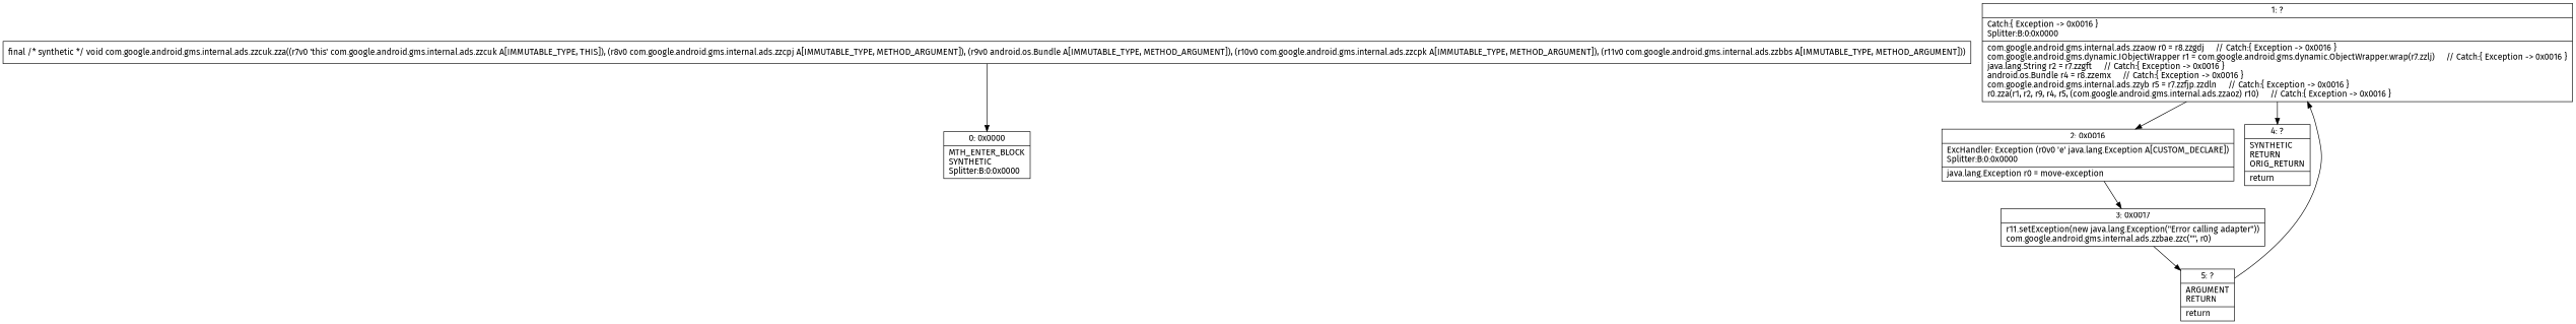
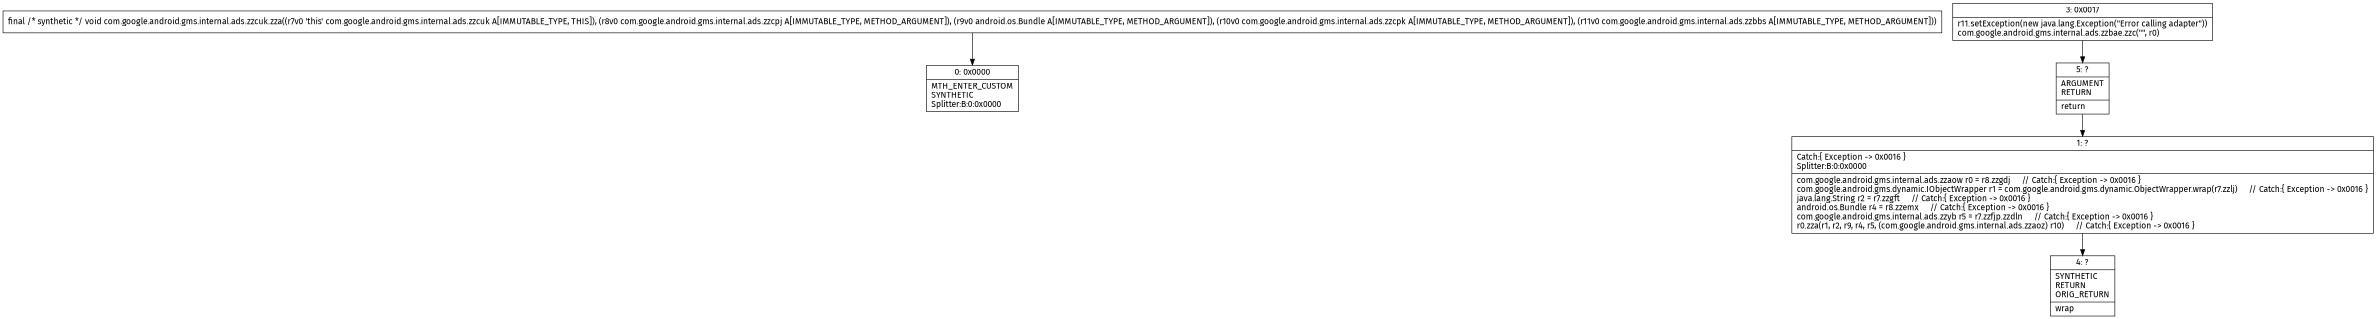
  digraph {
    fontname="Fira Sans"
    node [fontname="Fira Sans" shape=record]
    edge [fontname="Fira Sans"]
-   n1 [label="{0\:\ 0x0000|MTH_ENTER_BLOCK\lSYNTHETIC\lSplitter:B:0:0x0000\l}"]
+   n1 [label="{0\:\ 0x0000|MTH_ENTER_CUSTOM\lSYNTHETIC\lSplitter:B:0:0x0000\l}"]
    n2 [label="{1\:\ ?|Catch:\{ Exception \-\> 0x0016 \}\lSplitter:B:0:0x0000\l|com.google.android.gms.internal.ads.zzaow r0 = r8.zzgdj     \/\/ Catch:\{ Exception \-\> 0x0016 \}\lcom.google.android.gms.dynamic.IObjectWrapper r1 = com.google.android.gms.dynamic.ObjectWrapper.wrap(r7.zzlj)     \/\/ Catch:\{ Exception \-\> 0x0016 \}\ljava.lang.String r2 = r7.zzgft     \/\/ Catch:\{ Exception \-\> 0x0016 \}\landroid.os.Bundle r4 = r8.zzemx     \/\/ Catch:\{ Exception \-\> 0x0016 \}\lcom.google.android.gms.internal.ads.zzyb r5 = r7.zzfjp.zzdln     \/\/ Catch:\{ Exception \-\> 0x0016 \}\lr0.zza(r1, r2, r9, r4, r5, (com.google.android.gms.internal.ads.zzaoz) r10)     \/\/ Catch:\{ Exception \-\> 0x0016 \}\l}"]
-   n3 [label="{2\:\ 0x0016|ExcHandler: Exception (r0v0 'e' java.lang.Exception A[CUSTOM_DECLARE])\lSplitter:B:0:0x0000\l|java.lang.Exception r0 = move\-exception\l}"]
-   n4 [label="{4\:\ ?|SYNTHETIC\lRETURN\lORIG_RETURN\l|return\l}"]
+   n4 [label="{4\:\ ?|SYNTHETIC\lRETURN\lORIG_RETURN\l|wrap\l}"]
    n5 [label="{3\:\ 0x0017|r11.setException(new java.lang.Exception(\"Error calling adapter\"))\lcom.google.android.gms.internal.ads.zzbae.zzc(\"\", r0)\l}"]
    n6 [label="{5\:\ ?|ARGUMENT\lRETURN\l|return\l}"]
    n7 [label="{final \/* synthetic *\/ void com.google.android.gms.internal.ads.zzcuk.zza((r7v0 'this' com.google.android.gms.internal.ads.zzcuk A[IMMUTABLE_TYPE, THIS]), (r8v0 com.google.android.gms.internal.ads.zzcpj A[IMMUTABLE_TYPE, METHOD_ARGUMENT]), (r9v0 android.os.Bundle A[IMMUTABLE_TYPE, METHOD_ARGUMENT]), (r10v0 com.google.android.gms.internal.ads.zzcpk A[IMMUTABLE_TYPE, METHOD_ARGUMENT]), (r11v0 com.google.android.gms.internal.ads.zzbbs A[IMMUTABLE_TYPE, METHOD_ARGUMENT])) }"]
-   n2 -> n3
    n2 -> n4
-   n3 -> n5
    n5 -> n6
    n6 -> n2
    n7 -> n1
  }
